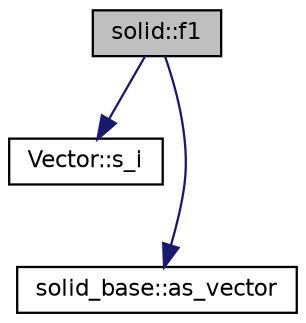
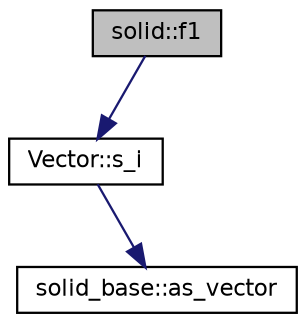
  digraph {
    rankdir=TB
    node [color=black fillcolor=white fontname=Helvetica fontsize=10 shape=record style=filled]
    edge [color=midnightblue fontname=Helvetica fontsize=10 labelfontname=Helvetica labelfontsize=10 style=solid]
    n1 [fillcolor=grey75 fontcolor=black height=0.2 label="solid::f1" width=0.4]
    n2 [height=0.2 label="Vector::s_i" width=0.4]
    n3 [height=0.2 label="solid_base::as_vector" width=0.4]
    n1 -> n2
-   n1 -> n3
+   n2 -> n3
  }
